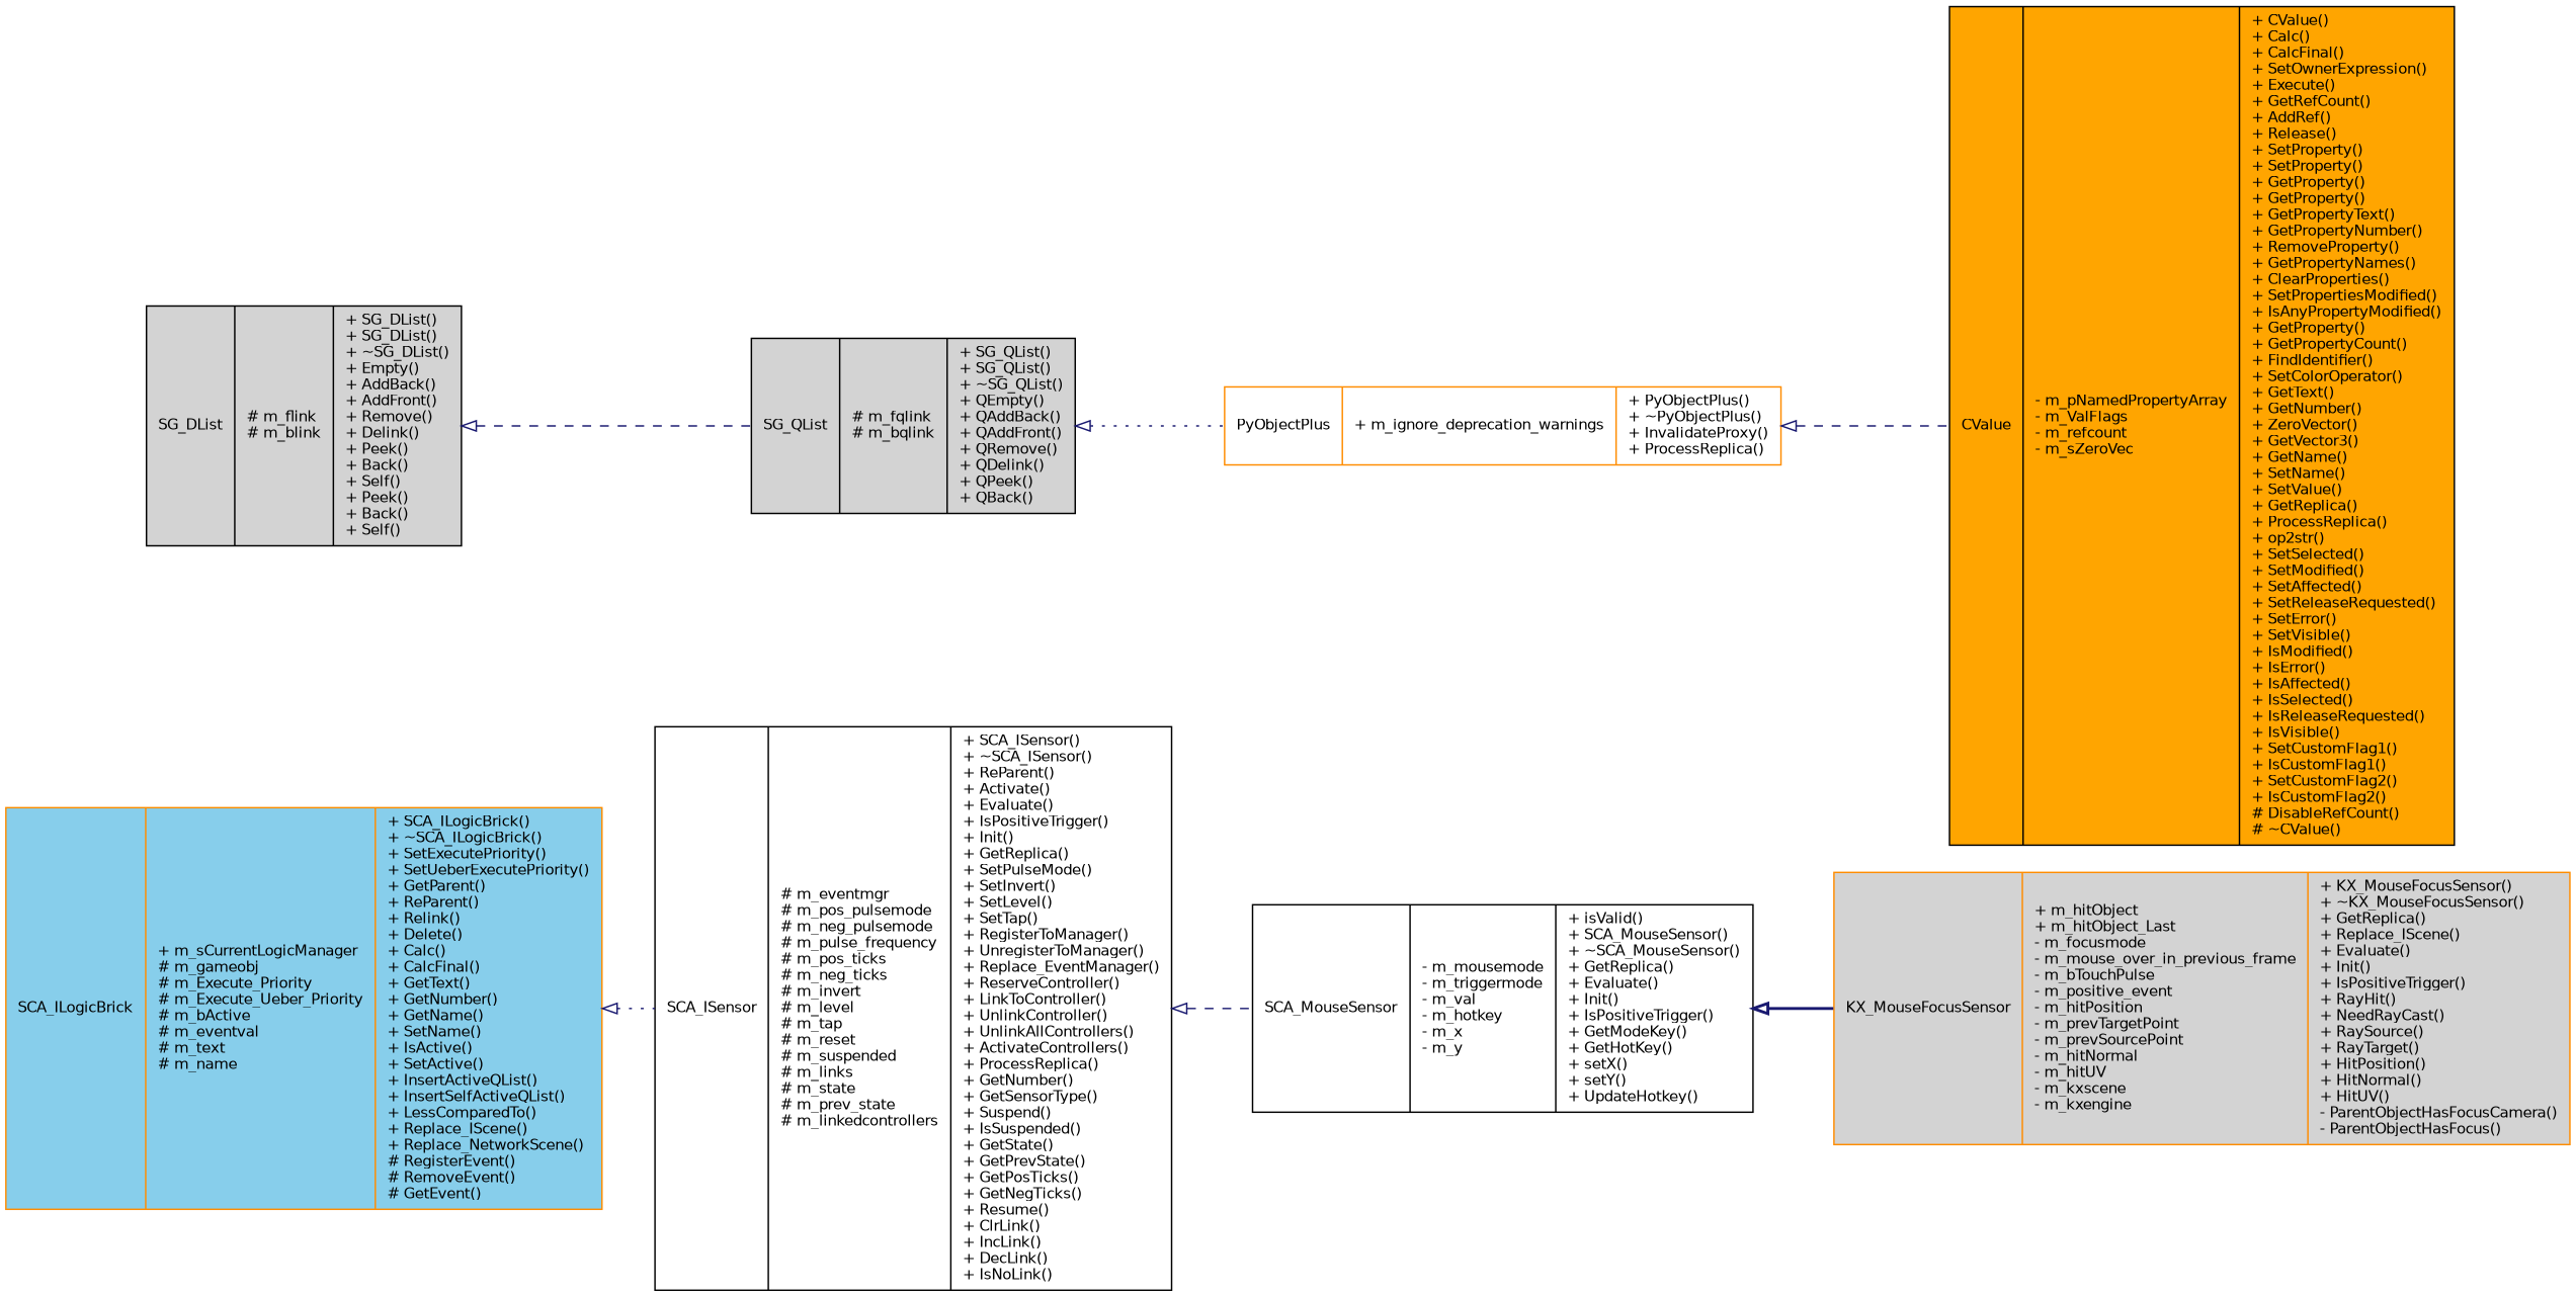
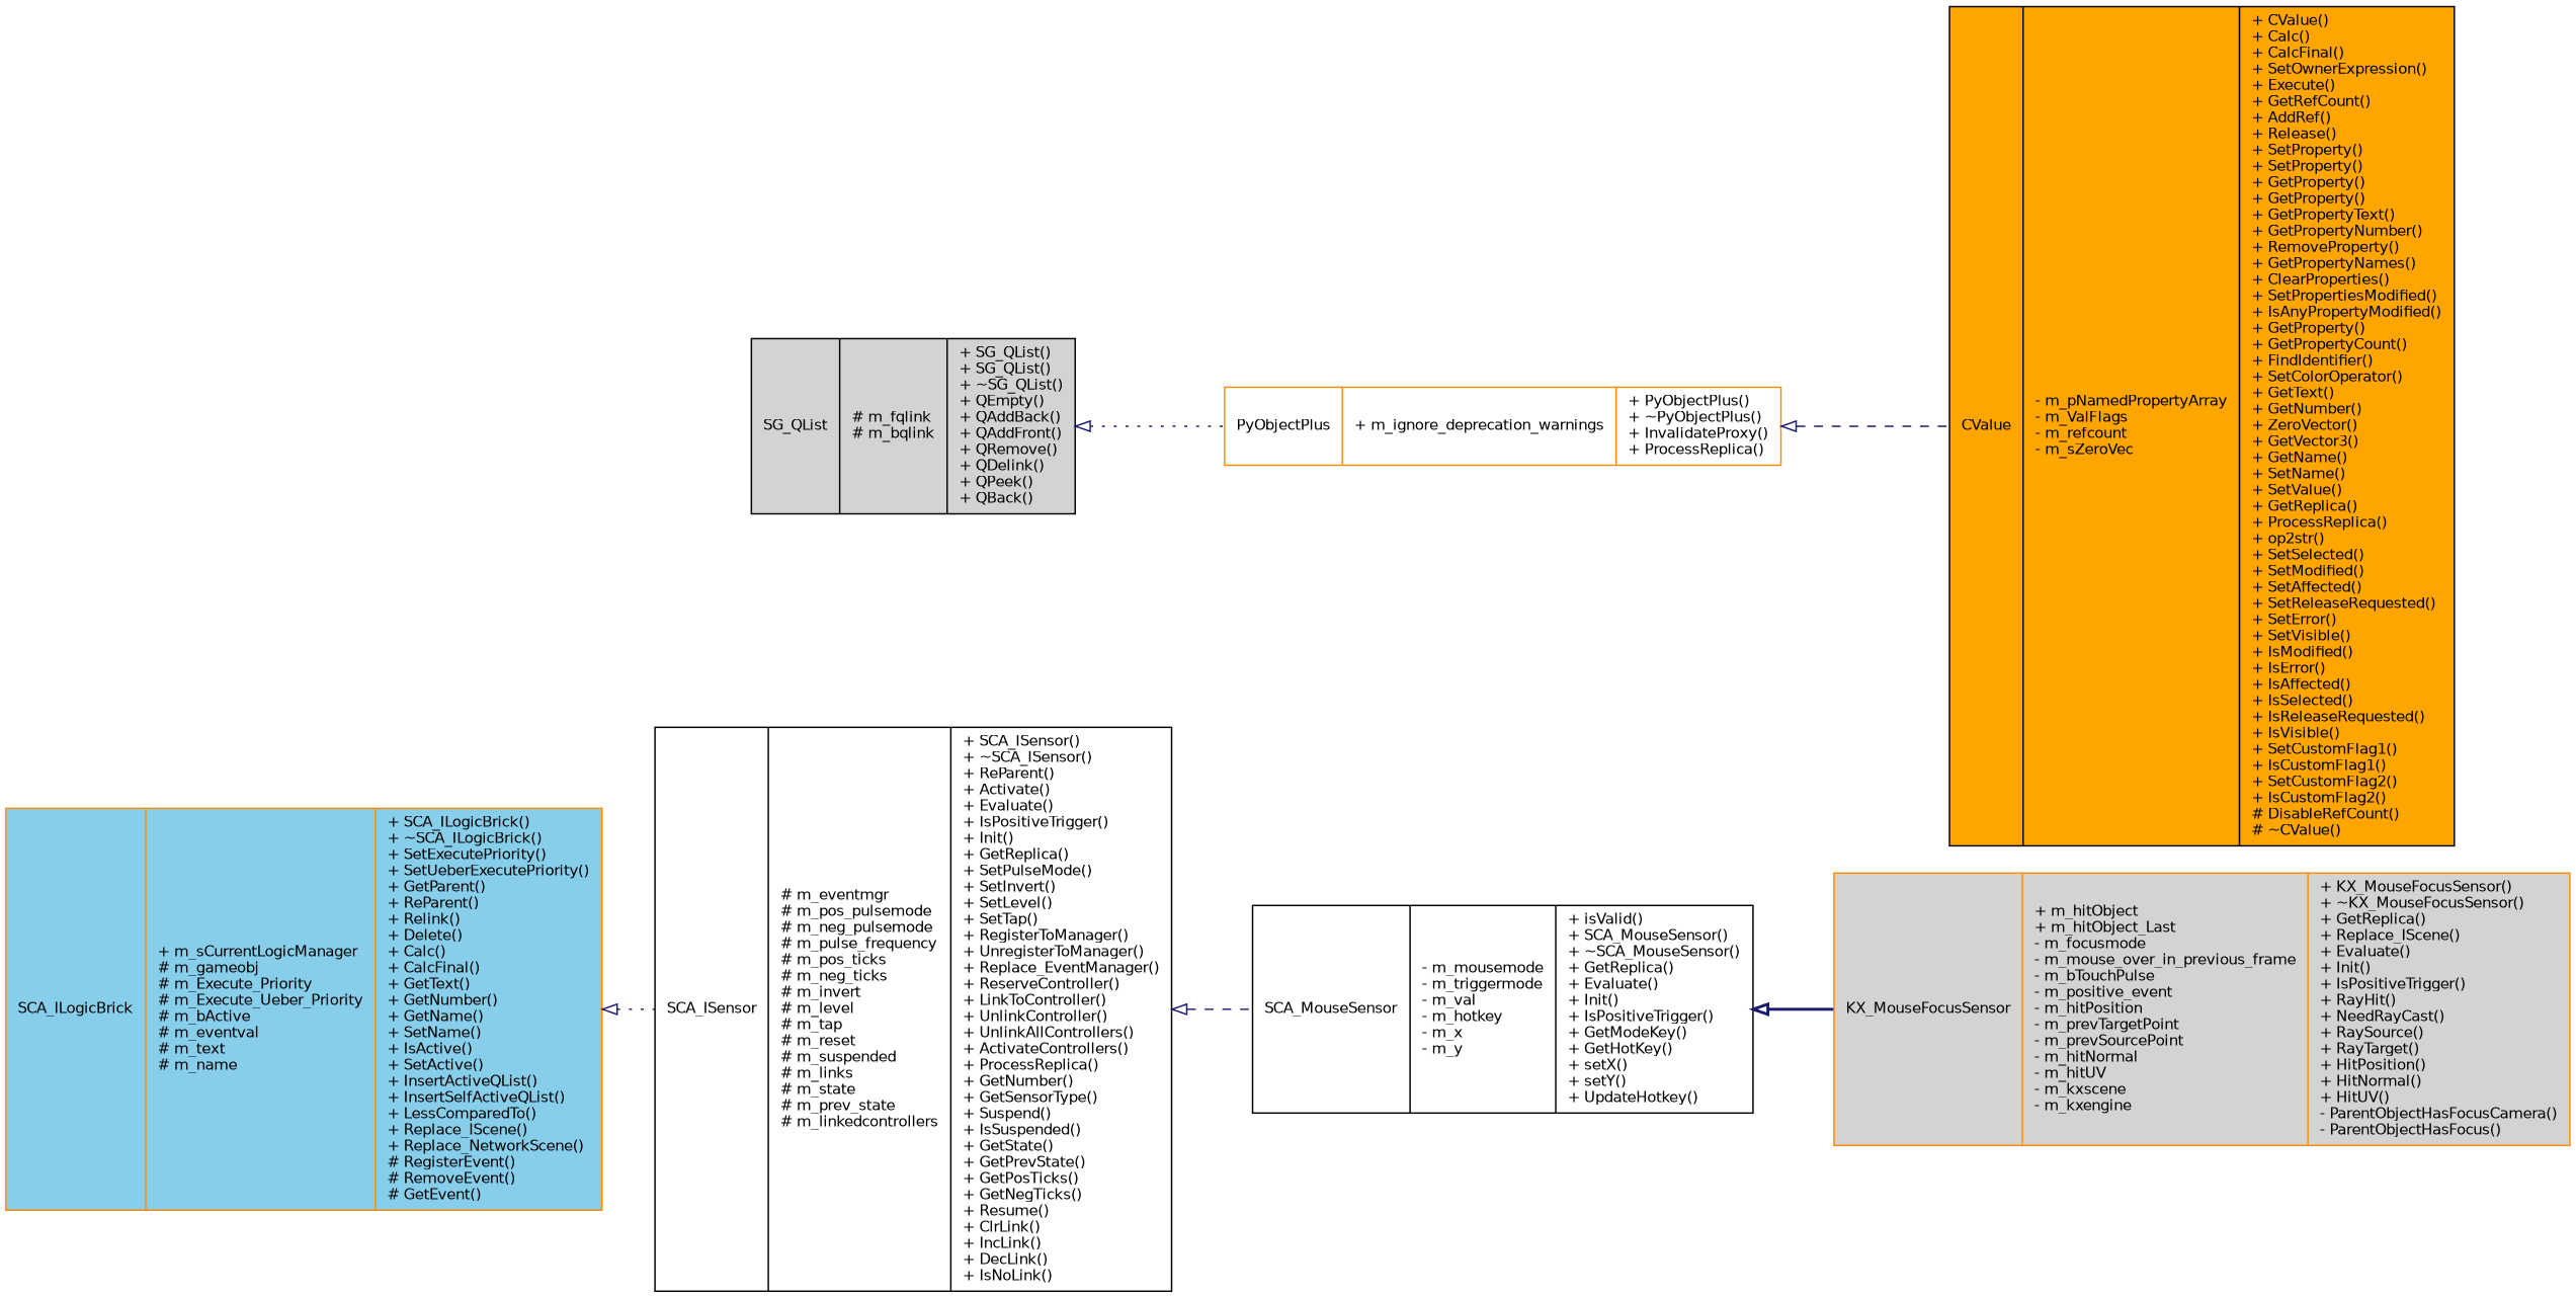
  digraph {
    rankdir=LR
    node [color=black fillcolor=lightgrey fontname=Helvetica fontsize=10 shape=record style=filled]
    edge [arrowtail=empty color=midnightblue dir=back fontname=Helvetica fontsize=10 labelfontname=Helvetica labelfontsize=10 style=dashed]
    n1 [color=darkorange fontcolor=black height=0.2 label="{KX_MouseFocusSensor\n|+ m_hitObject\l+ m_hitObject_Last\l- m_focusmode\l- m_mouse_over_in_previous_frame\l- m_bTouchPulse\l- m_positive_event\l- m_hitPosition\l- m_prevTargetPoint\l- m_prevSourcePoint\l- m_hitNormal\l- m_hitUV\l- m_kxscene\l- m_kxengine\l|+ KX_MouseFocusSensor()\l+ ~KX_MouseFocusSensor()\l+ GetReplica()\l+ Replace_IScene()\l+ Evaluate()\l+ Init()\l+ IsPositiveTrigger()\l+ RayHit()\l+ NeedRayCast()\l+ RaySource()\l+ RayTarget()\l+ HitPosition()\l+ HitNormal()\l+ HitUV()\l- ParentObjectHasFocusCamera()\l- ParentObjectHasFocus()\l}" width=0.4]
    n2 [fillcolor=white height=0.2 label="{SCA_MouseSensor\n|- m_mousemode\l- m_triggermode\l- m_val\l- m_hotkey\l- m_x\l- m_y\l|+ isValid()\l+ SCA_MouseSensor()\l+ ~SCA_MouseSensor()\l+ GetReplica()\l+ Evaluate()\l+ Init()\l+ IsPositiveTrigger()\l+ GetModeKey()\l+ GetHotKey()\l+ setX()\l+ setY()\l+ UpdateHotkey()\l}" width=0.4]
    n3 [fillcolor=white height=0.2 label="{SCA_ISensor\n|# m_eventmgr\l# m_pos_pulsemode\l# m_neg_pulsemode\l# m_pulse_frequency\l# m_pos_ticks\l# m_neg_ticks\l# m_invert\l# m_level\l# m_tap\l# m_reset\l# m_suspended\l# m_links\l# m_state\l# m_prev_state\l# m_linkedcontrollers\l|+ SCA_ISensor()\l+ ~SCA_ISensor()\l+ ReParent()\l+ Activate()\l+ Evaluate()\l+ IsPositiveTrigger()\l+ Init()\l+ GetReplica()\l+ SetPulseMode()\l+ SetInvert()\l+ SetLevel()\l+ SetTap()\l+ RegisterToManager()\l+ UnregisterToManager()\l+ Replace_EventManager()\l+ ReserveController()\l+ LinkToController()\l+ UnlinkController()\l+ UnlinkAllControllers()\l+ ActivateControllers()\l+ ProcessReplica()\l+ GetNumber()\l+ GetSensorType()\l+ Suspend()\l+ IsSuspended()\l+ GetState()\l+ GetPrevState()\l+ GetPosTicks()\l+ GetNegTicks()\l+ Resume()\l+ ClrLink()\l+ IncLink()\l+ DecLink()\l+ IsNoLink()\l}" width=0.4]
    n4 [color=darkorange fillcolor=skyblue height=0.2 label="{SCA_ILogicBrick\n|+ m_sCurrentLogicManager\l# m_gameobj\l# m_Execute_Priority\l# m_Execute_Ueber_Priority\l# m_bActive\l# m_eventval\l# m_text\l# m_name\l|+ SCA_ILogicBrick()\l+ ~SCA_ILogicBrick()\l+ SetExecutePriority()\l+ SetUeberExecutePriority()\l+ GetParent()\l+ ReParent()\l+ Relink()\l+ Delete()\l+ Calc()\l+ CalcFinal()\l+ GetText()\l+ GetNumber()\l+ GetName()\l+ SetName()\l+ IsActive()\l+ SetActive()\l+ InsertActiveQList()\l+ InsertSelfActiveQList()\l+ LessComparedTo()\l+ Replace_IScene()\l+ Replace_NetworkScene()\l# RegisterEvent()\l# RemoveEvent()\l# GetEvent()\l}" width=0.4]
    n5 [fillcolor=orange height=0.2 label="{CValue\n|- m_pNamedPropertyArray\l- m_ValFlags\l- m_refcount\l- m_sZeroVec\l|+ CValue()\l+ Calc()\l+ CalcFinal()\l+ SetOwnerExpression()\l+ Execute()\l+ GetRefCount()\l+ AddRef()\l+ Release()\l+ SetProperty()\l+ SetProperty()\l+ GetProperty()\l+ GetProperty()\l+ GetPropertyText()\l+ GetPropertyNumber()\l+ RemoveProperty()\l+ GetPropertyNames()\l+ ClearProperties()\l+ SetPropertiesModified()\l+ IsAnyPropertyModified()\l+ GetProperty()\l+ GetPropertyCount()\l+ FindIdentifier()\l+ SetColorOperator()\l+ GetText()\l+ GetNumber()\l+ ZeroVector()\l+ GetVector3()\l+ GetName()\l+ SetName()\l+ SetValue()\l+ GetReplica()\l+ ProcessReplica()\l+ op2str()\l+ SetSelected()\l+ SetModified()\l+ SetAffected()\l+ SetReleaseRequested()\l+ SetError()\l+ SetVisible()\l+ IsModified()\l+ IsError()\l+ IsAffected()\l+ IsSelected()\l+ IsReleaseRequested()\l+ IsVisible()\l+ SetCustomFlag1()\l+ IsCustomFlag1()\l+ SetCustomFlag2()\l+ IsCustomFlag2()\l# DisableRefCount()\l# ~CValue()\l}" width=0.4]
    n6 [color=darkorange fillcolor=white height=0.2 label="{PyObjectPlus\n|+ m_ignore_deprecation_warnings\l|+ PyObjectPlus()\l+ ~PyObjectPlus()\l+ InvalidateProxy()\l+ ProcessReplica()\l}" width=0.4]
    n7 [height=0.2 label="{SG_QList\n|# m_fqlink\l# m_bqlink\l|+ SG_QList()\l+ SG_QList()\l+ ~SG_QList()\l+ QEmpty()\l+ QAddBack()\l+ QAddFront()\l+ QRemove()\l+ QDelink()\l+ QPeek()\l+ QBack()\l}" width=0.4]
-   n8 [height=0.2 label="{SG_DList\n|# m_flink\l# m_blink\l|+ SG_DList()\l+ SG_DList()\l+ ~SG_DList()\l+ Empty()\l+ AddBack()\l+ AddFront()\l+ Remove()\l+ Delink()\l+ Peek()\l+ Back()\l+ Self()\l+ Peek()\l+ Back()\l+ Self()\l}" width=0.4]
    n2 -> n1 [style=bold]
    n3 -> n2
    n4 -> n3 [style=dotted]
    n6 -> n5
    n7 -> n6 [style=dotted]
-   n8 -> n7
  }
